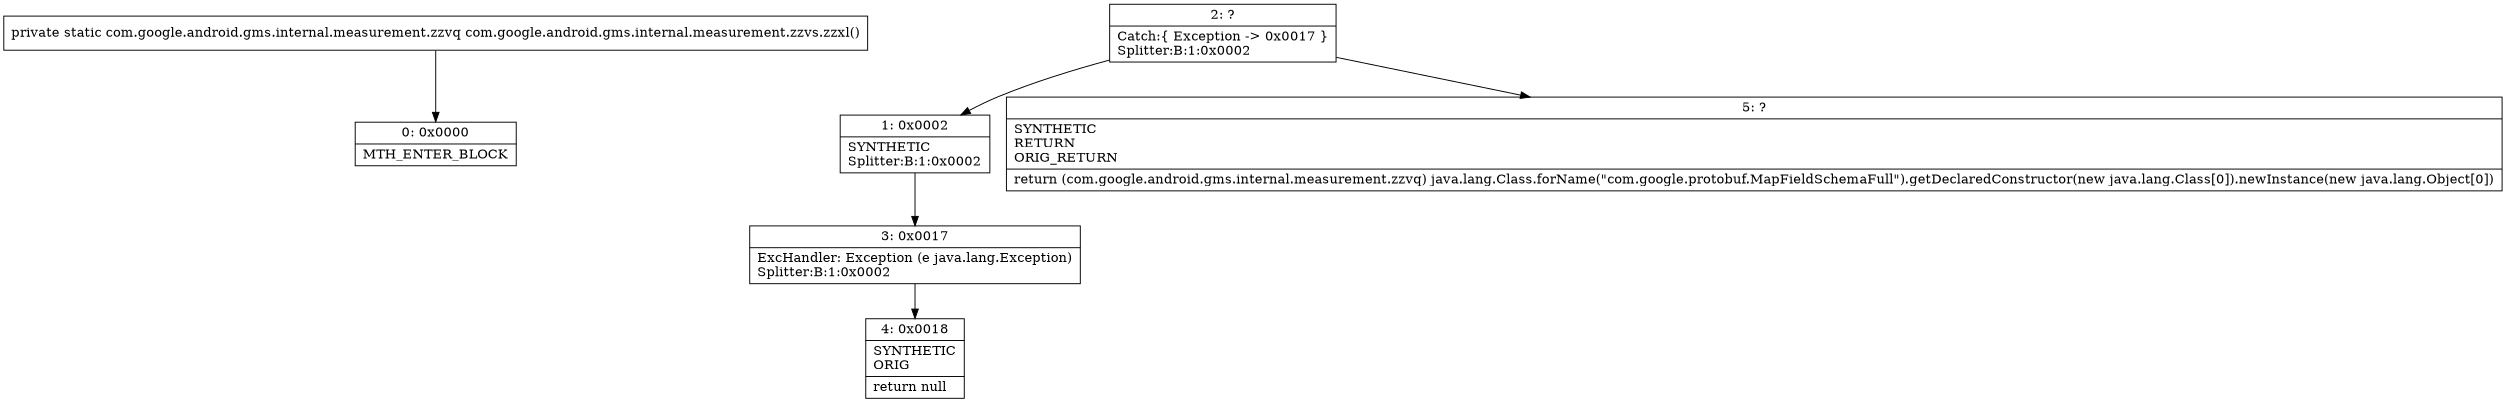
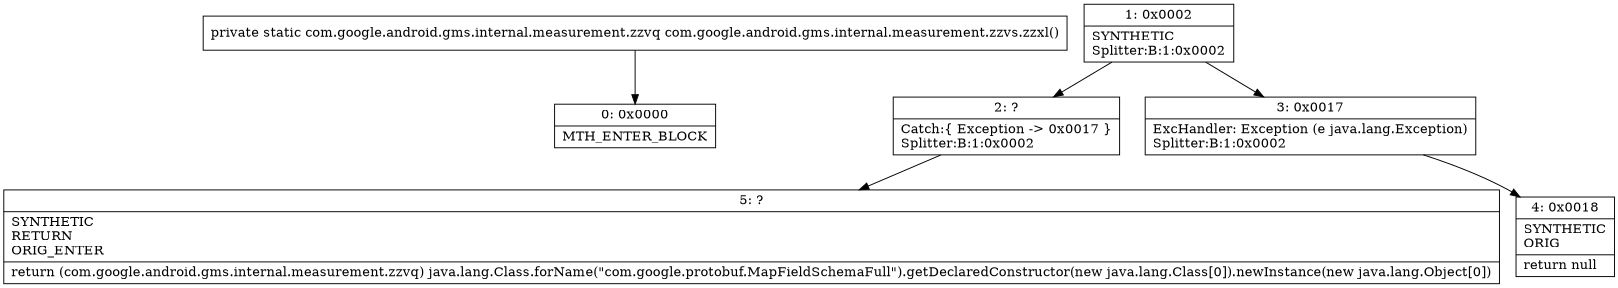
  digraph {
    node [shape=record]
    n1 [label="{0\:\ 0x0000|MTH_ENTER_BLOCK\l}"]
    n2 [label="{1\:\ 0x0002|SYNTHETIC\lSplitter:B:1:0x0002\l}"]
    n3 [label="{2\:\ ?|Catch:\{ Exception \-\> 0x0017 \}\lSplitter:B:1:0x0002\l}"]
    n4 [label="{3\:\ 0x0017|ExcHandler: Exception (e java.lang.Exception)\lSplitter:B:1:0x0002\l}"]
-   n5 [label="{5\:\ ?|SYNTHETIC\lRETURN\lORIG_RETURN\l|return (com.google.android.gms.internal.measurement.zzvq) java.lang.Class.forName(\"com.google.protobuf.MapFieldSchemaFull\").getDeclaredConstructor(new java.lang.Class[0]).newInstance(new java.lang.Object[0])\l}"]
+   n5 [label="{5\:\ ?|SYNTHETIC\lRETURN\lORIG_ENTER\l|return (com.google.android.gms.internal.measurement.zzvq) java.lang.Class.forName(\"com.google.protobuf.MapFieldSchemaFull\").getDeclaredConstructor(new java.lang.Class[0]).newInstance(new java.lang.Object[0])\l}"]
    n6 [label="{4\:\ 0x0018|SYNTHETIC\lORIG\l|return null\l}"]
    n7 [label="{private static com.google.android.gms.internal.measurement.zzvq com.google.android.gms.internal.measurement.zzvs.zzxl() }"]
-   n3 -> n2
+   n2 -> n3
    n2 -> n4
    n3 -> n5
    n4 -> n6
    n7 -> n1
  }
